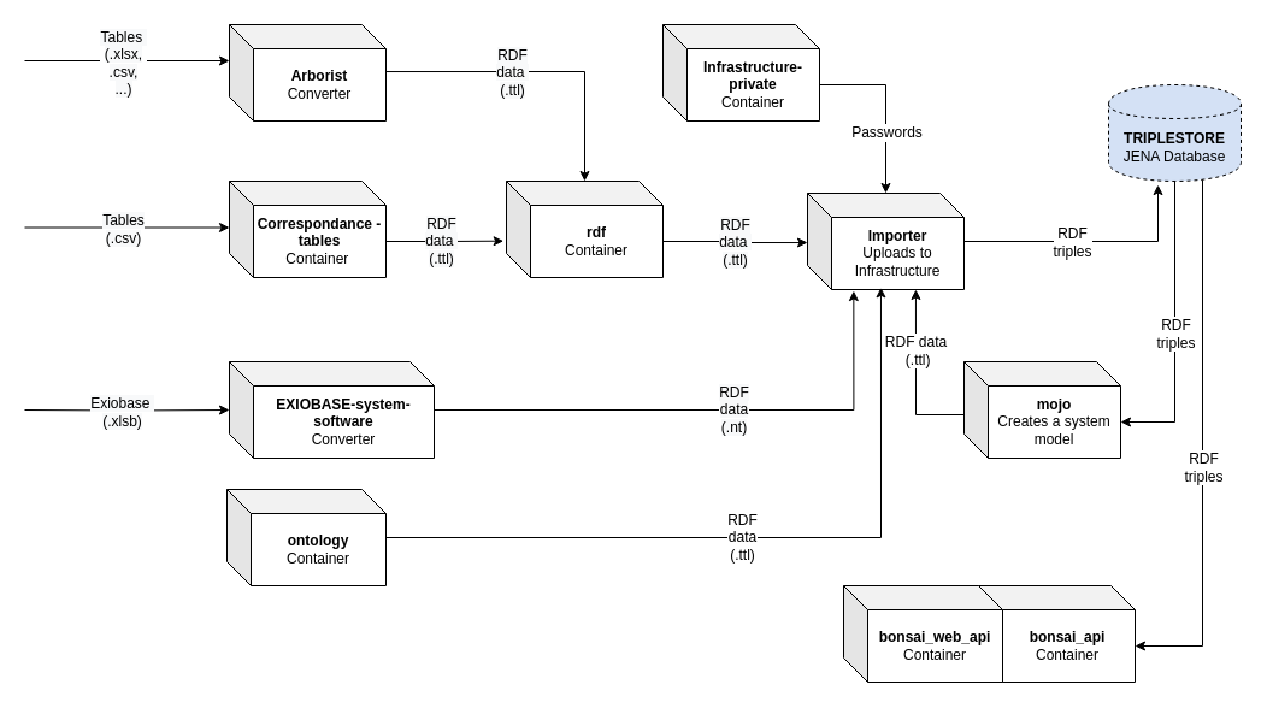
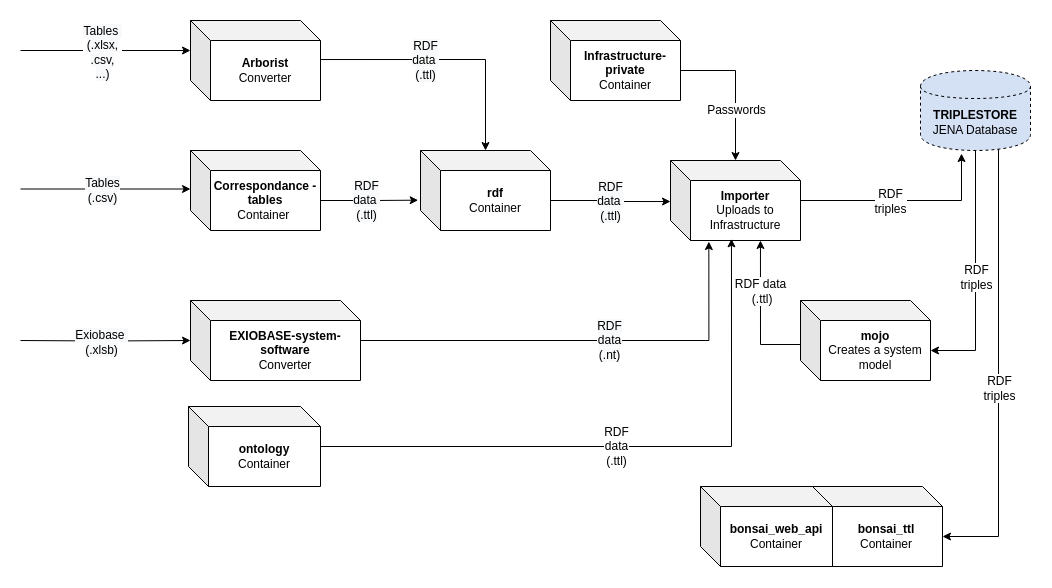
  <mxCell id="0" />
  <mxCell id="1" parent="0" />
  <mxCell id="2" value="&lt;b&gt;Correspondance -tables&lt;/b&gt;&lt;br&gt;Container&amp;nbsp;" style="shape=cube;whiteSpace=wrap;html=1;boundedLbl=1;backgroundOutline=1;darkOpacity=0.05;darkOpacity2=0.1;" parent="1" vertex="1"><mxGeometry x="190" y="150" width="130" height="80" as="geometry" /></mxCell>
  <mxCell id="3" style="edgeStyle=orthogonalEdgeStyle;rounded=0;orthogonalLoop=1;jettySize=auto;html=1;exitX=0.992;exitY=0.488;exitDx=0;exitDy=0;exitPerimeter=0;" parent="1" source="5" target="6" edge="1"><mxGeometry relative="1" as="geometry"><mxPoint x="450" y="100" as="sourcePoint" /></mxGeometry></mxCell>
  <mxCell id="4" value="&lt;span style=&quot;white-space: normal ; background-color: rgb(248 , 249 , 250)&quot;&gt;RDF data&amp;nbsp;&lt;/span&gt;&lt;br style=&quot;white-space: normal ; background-color: rgb(248 , 249 , 250)&quot;&gt;&lt;span style=&quot;white-space: normal ; background-color: rgb(248 , 249 , 250)&quot;&gt;(.ttl)&lt;/span&gt;" style="text;html=1;resizable=0;points=[];align=center;verticalAlign=middle;labelBackgroundColor=#ffffff;" parent="3" vertex="1" connectable="0"><mxGeometry x="-0.032" y="-26" relative="1" as="geometry"><mxPoint x="-18" y="-26" as="offset" /></mxGeometry></mxCell>
  <mxCell id="5" value="&lt;b&gt;Arborist&lt;/b&gt;&lt;br&gt;Converter" style="shape=cube;whiteSpace=wrap;html=1;boundedLbl=1;backgroundOutline=1;darkOpacity=0.05;darkOpacity2=0.1;" parent="1" vertex="1"><mxGeometry x="190" y="20" width="130" height="80" as="geometry" /></mxCell>
  <mxCell id="6" value="&lt;b&gt;rdf&lt;/b&gt;&lt;br&gt;Container" style="shape=cube;whiteSpace=wrap;html=1;boundedLbl=1;backgroundOutline=1;darkOpacity=0.05;darkOpacity2=0.1;" parent="1" vertex="1"><mxGeometry x="420" y="150" width="130" height="80" as="geometry" /></mxCell>
  <mxCell id="7" value="&lt;span style=&quot;font-size: 12px ; white-space: normal ; background-color: rgb(248 , 249 , 250)&quot;&gt;RDF data&lt;/span&gt;&lt;br style=&quot;font-size: 12px ; white-space: normal ; background-color: rgb(248 , 249 , 250)&quot;&gt;&lt;span style=&quot;font-size: 12px ; white-space: normal ; background-color: rgb(248 , 249 , 250)&quot;&gt;(.nt)&lt;/span&gt;" style="edgeStyle=orthogonalEdgeStyle;rounded=0;orthogonalLoop=1;jettySize=auto;html=1;entryX=0.295;entryY=1.013;entryDx=0;entryDy=0;entryPerimeter=0;fontColor=#000000;" parent="1" source="8" target="17" edge="1"><mxGeometry x="0.119" relative="1" as="geometry"><mxPoint x="450" y="340" as="sourcePoint" /><Array as="points"><mxPoint x="708" y="340" /></Array><mxPoint x="-1" as="offset" /></mxGeometry></mxCell>
  <mxCell id="8" value="&lt;b&gt;EXIOBASE-system-software&lt;/b&gt;&lt;br&gt;Converter" style="shape=cube;whiteSpace=wrap;html=1;boundedLbl=1;backgroundOutline=1;darkOpacity=0.05;darkOpacity2=0.1;" parent="1" vertex="1"><mxGeometry x="190" y="300" width="170" height="80" as="geometry" /></mxCell>
  <mxCell id="9" style="edgeStyle=orthogonalEdgeStyle;rounded=0;orthogonalLoop=1;jettySize=auto;html=1;" parent="1" target="8" edge="1"><mxGeometry relative="1" as="geometry"><mxPoint x="20" y="340" as="sourcePoint" /></mxGeometry></mxCell>
  <mxCell id="10" value="&lt;span style=&quot;white-space: normal ; background-color: rgb(248 , 249 , 250)&quot;&gt;Exiobase&amp;nbsp;&lt;/span&gt;&lt;br style=&quot;white-space: normal ; background-color: rgb(248 , 249 , 250)&quot;&gt;&lt;span style=&quot;white-space: normal ; background-color: rgb(248 , 249 , 250)&quot;&gt;(.xlsb)&lt;/span&gt;" style="text;html=1;resizable=0;points=[];align=center;verticalAlign=middle;labelBackgroundColor=#ffffff;" parent="9" vertex="1" connectable="0"><mxGeometry x="-0.044" y="-1" relative="1" as="geometry"><mxPoint as="offset" /></mxGeometry></mxCell>
  <mxCell id="11" style="edgeStyle=orthogonalEdgeStyle;rounded=0;orthogonalLoop=1;jettySize=auto;html=1;exitX=0;exitY=0;exitDx=130;exitDy=50;exitPerimeter=0;entryX=-0.018;entryY=0.621;entryDx=0;entryDy=0;entryPerimeter=0;" parent="1" source="2" target="6" edge="1"><mxGeometry relative="1" as="geometry"><mxPoint x="100" y="100" as="sourcePoint" /><mxPoint x="290" y="210" as="targetPoint" /></mxGeometry></mxCell>
  <mxCell id="12" value="&lt;span style=&quot;white-space: normal ; background-color: rgb(248 , 249 , 250)&quot;&gt;RDF data&amp;nbsp;&lt;/span&gt;&lt;br style=&quot;white-space: normal ; background-color: rgb(248 , 249 , 250)&quot;&gt;&lt;span style=&quot;white-space: normal ; background-color: rgb(248 , 249 , 250)&quot;&gt;(.ttl)&lt;/span&gt;" style="text;html=1;resizable=0;points=[];align=center;verticalAlign=middle;labelBackgroundColor=#ffffff;" parent="11" vertex="1" connectable="0"><mxGeometry x="-0.082" y="1" relative="1" as="geometry"><mxPoint as="offset" /></mxGeometry></mxCell>
  <mxCell id="13" style="edgeStyle=orthogonalEdgeStyle;rounded=0;orthogonalLoop=1;jettySize=auto;html=1;entryX=0.373;entryY=1.038;entryDx=0;entryDy=0;entryPerimeter=0;" parent="1" source="17" target="25" edge="1"><mxGeometry relative="1" as="geometry"><mxPoint x="960" y="150" as="targetPoint" /></mxGeometry></mxCell>
  <mxCell id="14" value="RDF &lt;br&gt;triples" style="text;html=1;resizable=0;points=[];align=center;verticalAlign=middle;labelBackgroundColor=#ffffff;" parent="13" vertex="1" connectable="0"><mxGeometry x="-0.377" y="-2" relative="1" as="geometry"><mxPoint x="24.5" y="-1.5" as="offset" /></mxGeometry></mxCell>
  <mxCell id="15" style="edgeStyle=orthogonalEdgeStyle;rounded=0;orthogonalLoop=1;jettySize=auto;html=1;exitX=0.5;exitY=1;exitDx=0;exitDy=0;entryX=0;entryY=0;entryDx=130;entryDy=50;entryPerimeter=0;" parent="1" source="25" target="22" edge="1"><mxGeometry relative="1" as="geometry"><mxPoint x="995" y="150" as="sourcePoint" /><mxPoint x="920" y="330" as="targetPoint" /><Array as="points"><mxPoint x="975" y="350" /></Array></mxGeometry></mxCell>
  <mxCell id="16" value="RDF &lt;br&gt;triples" style="text;html=1;resizable=0;points=[];align=center;verticalAlign=middle;labelBackgroundColor=#ffffff;" parent="15" vertex="1" connectable="0"><mxGeometry x="0.141" y="-1" relative="1" as="geometry"><mxPoint x="1" y="-13.5" as="offset" /></mxGeometry></mxCell>
  <mxCell id="17" value="&lt;b&gt;Importer&lt;/b&gt;&lt;br&gt;Uploads to Infrastructure" style="shape=cube;whiteSpace=wrap;html=1;boundedLbl=1;backgroundOutline=1;darkOpacity=0.05;darkOpacity2=0.1;" parent="1" vertex="1"><mxGeometry x="670" y="160" width="130" height="80" as="geometry" /></mxCell>
  <mxCell id="18" style="edgeStyle=orthogonalEdgeStyle;rounded=0;orthogonalLoop=1;jettySize=auto;html=1;exitX=0;exitY=0;exitDx=130;exitDy=50;exitPerimeter=0;" parent="1" source="20" target="17" edge="1"><mxGeometry relative="1" as="geometry"><mxPoint x="745" y="130" as="sourcePoint" /></mxGeometry></mxCell>
  <mxCell id="19" value="Passwords" style="text;html=1;resizable=0;points=[];align=center;verticalAlign=middle;labelBackgroundColor=#ffffff;" parent="18" vertex="1" connectable="0"><mxGeometry x="-0.462" y="21" relative="1" as="geometry"><mxPoint x="16" y="60.5" as="offset" /></mxGeometry></mxCell>
  <mxCell id="20" value="&lt;b&gt;Infrastructure-private&lt;/b&gt;&lt;br&gt;Container" style="shape=cube;whiteSpace=wrap;html=1;boundedLbl=1;backgroundOutline=1;darkOpacity=0.05;darkOpacity2=0.1;" parent="1" vertex="1"><mxGeometry x="550" y="20" width="130" height="80" as="geometry" /></mxCell>
  <mxCell id="21" value="&lt;span style=&quot;font-size: 12px ; white-space: normal ; background-color: rgb(248 , 249 , 250)&quot;&gt;RDF data&amp;nbsp;&lt;br&gt;&lt;/span&gt;&lt;span style=&quot;font-size: 12px ; white-space: normal ; background-color: rgb(248 , 249 , 250)&quot;&gt;(.ttl)&lt;/span&gt;" style="edgeStyle=orthogonalEdgeStyle;rounded=0;orthogonalLoop=1;jettySize=auto;html=1;entryX=0;entryY=0.513;entryDx=0;entryDy=0;entryPerimeter=0;exitX=0;exitY=0;exitDx=130;exitDy=50;exitPerimeter=0;" parent="1" source="6" target="17" edge="1"><mxGeometry relative="1" as="geometry"><mxPoint x="700" y="230" as="sourcePoint" /></mxGeometry></mxCell>
  <mxCell id="22" value="&lt;b&gt;mojo&lt;/b&gt;&lt;br&gt;Creates a system model" style="shape=cube;whiteSpace=wrap;html=1;boundedLbl=1;backgroundOutline=1;darkOpacity=0.05;darkOpacity2=0.1;" parent="1" vertex="1"><mxGeometry x="800" y="300" width="130" height="80" as="geometry" /></mxCell>
  <mxCell id="23" style="edgeStyle=orthogonalEdgeStyle;rounded=0;orthogonalLoop=1;jettySize=auto;html=1;exitX=0;exitY=0.55;exitDx=0;exitDy=0;exitPerimeter=0;entryX=0.692;entryY=1;entryDx=0;entryDy=0;entryPerimeter=0;" parent="1" source="22" edge="1" target="17"><mxGeometry relative="1" as="geometry"><mxPoint x="870" y="370" as="sourcePoint" /><mxPoint x="548" y="260" as="targetPoint" /></mxGeometry></mxCell>
  <mxCell id="24" value="RDF data&lt;br&gt;&amp;nbsp;(.ttl)" style="text;html=1;resizable=0;points=[];align=center;verticalAlign=middle;labelBackgroundColor=#ffffff;" parent="23" vertex="1" connectable="0"><mxGeometry x="-0.188" y="-4" relative="1" as="geometry"><mxPoint x="-4.5" y="-35" as="offset" /></mxGeometry></mxCell>
  <mxCell id="25" value="&lt;b style=&quot;white-space: normal&quot;&gt;TRIPLESTORE&lt;/b&gt;&lt;br style=&quot;white-space: normal&quot;&gt;&lt;span style=&quot;white-space: normal&quot;&gt;JENA Database&lt;/span&gt;" style="shape=cylinder;whiteSpace=wrap;html=1;boundedLbl=1;backgroundOutline=1;dashed=1;fillColor=#D4E1F5;" parent="1" vertex="1"><mxGeometry x="920" y="70" width="110" height="80" as="geometry" /></mxCell>
  <mxCell id="26" style="edgeStyle=orthogonalEdgeStyle;rounded=0;orthogonalLoop=1;jettySize=auto;html=1;" edge="1" parent="1"><mxGeometry relative="1" as="geometry"><mxPoint x="20" y="188.5" as="sourcePoint" /><mxPoint x="190" y="188.5" as="targetPoint" /></mxGeometry></mxCell>
  <mxCell id="27" value="&lt;span style=&quot;white-space: normal ; background-color: rgb(248 , 249 , 250)&quot;&gt;Tables&lt;/span&gt;&lt;br style=&quot;white-space: normal ; background-color: rgb(248 , 249 , 250)&quot;&gt;&lt;span style=&quot;white-space: normal ; background-color: rgb(248 , 249 , 250)&quot;&gt;(.csv)&lt;/span&gt;" style="text;html=1;resizable=0;points=[];align=center;verticalAlign=middle;labelBackgroundColor=#ffffff;" vertex="1" connectable="0" parent="26"><mxGeometry x="-0.044" y="-1" relative="1" as="geometry"><mxPoint as="offset" /></mxGeometry></mxCell>
  <mxCell id="28" style="edgeStyle=orthogonalEdgeStyle;rounded=0;orthogonalLoop=1;jettySize=auto;html=1;" edge="1" parent="1"><mxGeometry relative="1" as="geometry"><mxPoint x="20" y="50" as="sourcePoint" /><mxPoint x="190" y="50" as="targetPoint" /></mxGeometry></mxCell>
  <mxCell id="29" value="&lt;span style=&quot;white-space: normal ; background-color: rgb(248 , 249 , 250)&quot;&gt;Tables&amp;nbsp;&lt;/span&gt;&lt;br style=&quot;white-space: normal ; background-color: rgb(248 , 249 , 250)&quot;&gt;&lt;span style=&quot;white-space: normal ; background-color: rgb(248 , 249 , 250)&quot;&gt;(.xlsx, .csv, ...)&lt;/span&gt;" style="text;html=1;resizable=0;points=[];align=center;verticalAlign=middle;labelBackgroundColor=#ffffff;" vertex="1" connectable="0" parent="28"><mxGeometry x="-0.044" y="-1" relative="1" as="geometry"><mxPoint as="offset" /></mxGeometry></mxCell>
  <mxCell id="30" value="" style="edgeStyle=orthogonalEdgeStyle;rounded=0;orthogonalLoop=1;jettySize=auto;html=1;strokeColor=#000000;fontColor=#000000;entryX=0.469;entryY=0.979;entryDx=0;entryDy=0;entryPerimeter=0;" edge="1" parent="1" source="32" target="17"><mxGeometry relative="1" as="geometry"><mxPoint x="641" y="436" as="targetPoint" /></mxGeometry></mxCell>
  <mxCell id="31" value="RDF &lt;br&gt;data &lt;br&gt;(.ttl)" style="text;html=1;resizable=0;points=[];align=center;verticalAlign=middle;labelBackgroundColor=#ffffff;fontColor=#000000;" vertex="1" connectable="0" parent="30"><mxGeometry x="-0.51" y="-3" relative="1" as="geometry"><mxPoint x="143" y="-3.5" as="offset" /></mxGeometry></mxCell>
  <mxCell id="32" value="&lt;b&gt;ontology&lt;/b&gt;&lt;br&gt;Container" style="shape=cube;whiteSpace=wrap;html=1;boundedLbl=1;backgroundOutline=1;darkOpacity=0.05;darkOpacity2=0.1;" vertex="1" parent="1"><mxGeometry x="188" y="406" width="132" height="80" as="geometry" /></mxCell>
- <mxCell id="33" value="&lt;b&gt;bonsai_api&lt;/b&gt;&lt;br&gt;Container" style="shape=cube;whiteSpace=wrap;html=1;boundedLbl=1;backgroundOutline=1;darkOpacity=0.05;darkOpacity2=0.1;" vertex="1" parent="1"><mxGeometry x="810" y="486" width="132" height="80" as="geometry" /></mxCell>
+ <mxCell id="33" value="&lt;b&gt;bonsai_ttl&lt;/b&gt;&lt;br&gt;Container" style="shape=cube;whiteSpace=wrap;html=1;boundedLbl=1;backgroundOutline=1;darkOpacity=0.05;darkOpacity2=0.1;" vertex="1" parent="1"><mxGeometry x="810" y="486" width="132" height="80" as="geometry" /></mxCell>
  <mxCell id="34" value="&lt;b&gt;bonsai_web_api&lt;/b&gt;&lt;br&gt;Container" style="shape=cube;whiteSpace=wrap;html=1;boundedLbl=1;backgroundOutline=1;darkOpacity=0.05;darkOpacity2=0.1;" vertex="1" parent="1"><mxGeometry x="700" y="486" width="132" height="80" as="geometry" /></mxCell>
  <mxCell id="35" style="edgeStyle=orthogonalEdgeStyle;rounded=0;orthogonalLoop=1;jettySize=auto;html=1;exitX=0.5;exitY=1;exitDx=0;exitDy=0;entryX=0;entryY=0;entryDx=132;entryDy=50;entryPerimeter=0;" edge="1" parent="1" target="33"><mxGeometry relative="1" as="geometry"><mxPoint x="997" y="149.167" as="sourcePoint" /><mxPoint x="951.667" y="349.167" as="targetPoint" /><Array as="points"><mxPoint x="998" y="536" /></Array></mxGeometry></mxCell>
  <mxCell id="36" value="RDF &lt;br&gt;triples" style="text;html=1;resizable=0;points=[];align=center;verticalAlign=middle;labelBackgroundColor=#ffffff;" vertex="1" connectable="0" parent="35"><mxGeometry x="0.141" y="-1" relative="1" as="geometry"><mxPoint x="1" y="-13.5" as="offset" /></mxGeometry></mxCell>
